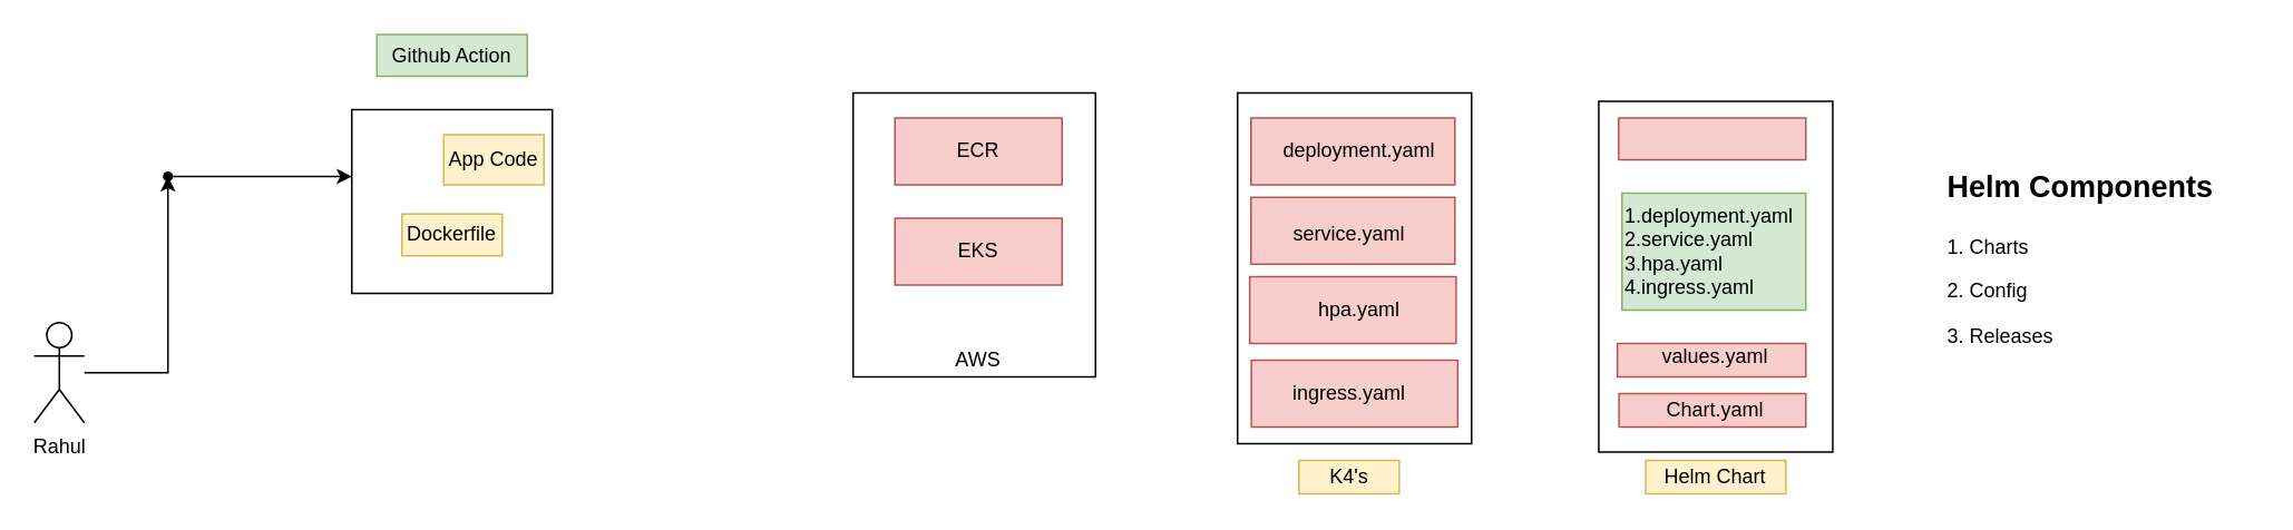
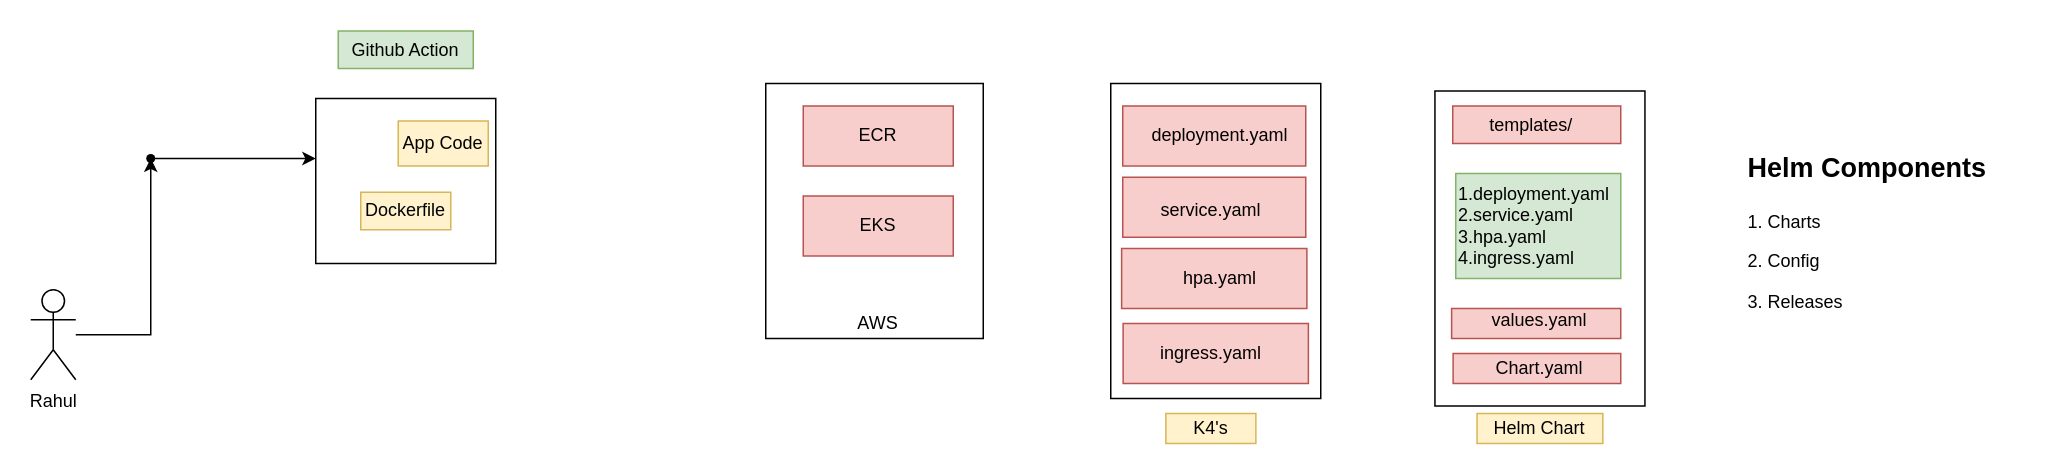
  <mxCell id="0" />
  <mxCell id="1" parent="0" />
  <mxCell id="2" value="" style="rounded=0;whiteSpace=wrap;html=1;" vertex="1" parent="1"><mxGeometry x="210" y="65" width="120" height="110" as="geometry" /></mxCell>
  <mxCell id="3" value="App Code&lt;br&gt;" style="text;html=1;strokeColor=#d6b656;fillColor=#fff2cc;align=center;verticalAlign=middle;whiteSpace=wrap;rounded=0;" vertex="1" parent="1"><mxGeometry x="265" y="80" width="60" height="30" as="geometry" /></mxCell>
  <mxCell id="4" value="Dockerfile&lt;br&gt;" style="text;html=1;strokeColor=#d6b656;fillColor=#fff2cc;align=center;verticalAlign=middle;whiteSpace=wrap;rounded=0;" vertex="1" parent="1"><mxGeometry x="240" y="127.5" width="60" height="25" as="geometry" /></mxCell>
  <mxCell id="5" value="" style="rounded=0;whiteSpace=wrap;html=1;" vertex="1" parent="1"><mxGeometry x="510" y="55" width="145" height="170" as="geometry" /></mxCell>
  <mxCell id="6" value="" style="rounded=0;whiteSpace=wrap;html=1;fillColor=#f8cecc;strokeColor=#b85450;" vertex="1" parent="1"><mxGeometry x="535" y="70" width="100" height="40" as="geometry" /></mxCell>
  <mxCell id="7" value="ECR" style="text;html=1;align=center;verticalAlign=middle;whiteSpace=wrap;rounded=0;" vertex="1" parent="1"><mxGeometry x="555" y="75" width="60" height="30" as="geometry" /></mxCell>
  <mxCell id="8" value="" style="rounded=0;whiteSpace=wrap;html=1;fillColor=#f8cecc;strokeColor=#b85450;" vertex="1" parent="1"><mxGeometry x="535" y="130" width="100" height="40" as="geometry" /></mxCell>
  <mxCell id="9" value="EKS" style="text;html=1;strokeColor=none;fillColor=none;align=center;verticalAlign=middle;whiteSpace=wrap;rounded=0;" vertex="1" parent="1"><mxGeometry x="555" y="135" width="60" height="30" as="geometry" /></mxCell>
  <mxCell id="10" value="AWS" style="text;html=1;strokeColor=none;fillColor=none;align=center;verticalAlign=middle;whiteSpace=wrap;rounded=0;" vertex="1" parent="1"><mxGeometry x="555" y="205" width="60" height="20" as="geometry" /></mxCell>
  <mxCell id="11" value="Github Action" style="text;html=1;strokeColor=#82b366;fillColor=#d5e8d4;align=center;verticalAlign=middle;whiteSpace=wrap;rounded=0;" vertex="1" parent="1"><mxGeometry x="225" y="20" width="90" height="25" as="geometry" /></mxCell>
  <mxCell id="12" value="" style="rounded=0;whiteSpace=wrap;html=1;" vertex="1" parent="1"><mxGeometry x="740" y="55" width="140" height="210" as="geometry" /></mxCell>
  <mxCell id="13" value="" style="rounded=0;whiteSpace=wrap;html=1;fillColor=#f8cecc;strokeColor=#b85450;" vertex="1" parent="1"><mxGeometry x="748" y="70" width="122" height="40" as="geometry" /></mxCell>
  <mxCell id="14" value="deployment.yaml" style="text;html=1;align=center;verticalAlign=middle;whiteSpace=wrap;rounded=0;" vertex="1" parent="1"><mxGeometry x="763.75" y="75" width="97.5" height="30" as="geometry" /></mxCell>
  <mxCell id="15" value="" style="rounded=0;whiteSpace=wrap;html=1;fillColor=#f8cecc;strokeColor=#b85450;" vertex="1" parent="1"><mxGeometry x="748" y="117.5" width="122" height="40" as="geometry" /></mxCell>
  <mxCell id="16" value="service.yaml" style="text;html=1;align=center;verticalAlign=middle;whiteSpace=wrap;rounded=0;" vertex="1" parent="1"><mxGeometry x="758" y="125" width="97.5" height="30" as="geometry" /></mxCell>
  <mxCell id="17" value="" style="rounded=0;whiteSpace=wrap;html=1;fillColor=#f8cecc;strokeColor=#b85450;" vertex="1" parent="1"><mxGeometry x="747.25" y="165" width="123.5" height="40" as="geometry" /></mxCell>
  <mxCell id="18" value="hpa.yaml" style="text;html=1;align=center;verticalAlign=middle;whiteSpace=wrap;rounded=0;" vertex="1" parent="1"><mxGeometry x="763.75" y="170" width="97.5" height="30" as="geometry" /></mxCell>
  <mxCell id="19" value="" style="rounded=0;whiteSpace=wrap;html=1;fillColor=#f8cecc;strokeColor=#b85450;" vertex="1" parent="1"><mxGeometry x="748.25" y="215" width="123.5" height="40" as="geometry" /></mxCell>
  <mxCell id="20" value="ingress.yaml" style="text;html=1;align=center;verticalAlign=middle;whiteSpace=wrap;rounded=0;" vertex="1" parent="1"><mxGeometry x="758" y="220" width="97.5" height="30" as="geometry" /></mxCell>
  <mxCell id="21" value="K4's" style="text;html=1;strokeColor=#d6b656;fillColor=#fff2cc;align=center;verticalAlign=middle;whiteSpace=wrap;rounded=0;" vertex="1" parent="1"><mxGeometry x="776.75" y="275" width="60" height="20" as="geometry" /></mxCell>
  <mxCell id="22" value="" style="rounded=0;whiteSpace=wrap;html=1;" vertex="1" parent="1"><mxGeometry x="956.13" y="60" width="140" height="210" as="geometry" /></mxCell>
  <mxCell id="23" value="" style="rounded=0;whiteSpace=wrap;html=1;fillColor=#f8cecc;strokeColor=#b85450;" vertex="1" parent="1"><mxGeometry x="968" y="70" width="112" height="25" as="geometry" /></mxCell>
+ <mxCell id="24" value="templates/" style="text;html=1;align=center;verticalAlign=middle;whiteSpace=wrap;rounded=0;" vertex="1" parent="1"><mxGeometry x="981.25" y="72.5" width="78.75" height="20" as="geometry" /></mxCell>
  <mxCell id="25" value="" style="rounded=0;whiteSpace=wrap;html=1;fillColor=#f8cecc;strokeColor=#b85450;" vertex="1" parent="1"><mxGeometry x="967.25" y="205" width="112.75" height="20" as="geometry" /></mxCell>
  <mxCell id="26" value="values.yaml" style="text;html=1;align=center;verticalAlign=middle;whiteSpace=wrap;rounded=0;" vertex="1" parent="1"><mxGeometry x="977.38" y="205" width="97.5" height="15" as="geometry" /></mxCell>
  <mxCell id="27" value="" style="rounded=0;whiteSpace=wrap;html=1;fillColor=#f8cecc;strokeColor=#b85450;" vertex="1" parent="1"><mxGeometry x="968.25" y="235" width="111.75" height="20" as="geometry" /></mxCell>
  <mxCell id="28" value="Chart.yaml" style="text;html=1;align=center;verticalAlign=middle;whiteSpace=wrap;rounded=0;" vertex="1" parent="1"><mxGeometry x="977.38" y="237.5" width="97.5" height="15" as="geometry" /></mxCell>
  <mxCell id="29" value="Helm Chart" style="text;html=1;strokeColor=#d6b656;fillColor=#fff2cc;align=center;verticalAlign=middle;whiteSpace=wrap;rounded=0;" vertex="1" parent="1"><mxGeometry x="984.19" y="275" width="83.87" height="20" as="geometry" /></mxCell>
  <mxCell id="30" value="&lt;span&gt;1.deployment.yaml&lt;/span&gt;&lt;br&gt;&lt;span&gt;2.service.yaml&lt;/span&gt;&lt;br&gt;&lt;span&gt;3.hpa.yaml&lt;/span&gt;&lt;br&gt;&lt;span&gt;4.ingress.yaml&lt;/span&gt;" style="text;html=1;strokeColor=#82b366;fillColor=#d5e8d4;align=left;verticalAlign=middle;whiteSpace=wrap;rounded=0;" vertex="1" parent="1"><mxGeometry x="970" y="115" width="110" height="70" as="geometry" /></mxCell>
  <mxCell id="31" value="" style="edgeStyle=orthogonalEdgeStyle;rounded=0;orthogonalLoop=1;jettySize=auto;html=1;" edge="1" parent="1" source="32" target="34"><mxGeometry relative="1" as="geometry" /></mxCell>
  <mxCell id="32" value="Rahul" style="shape=umlActor;verticalLabelPosition=bottom;verticalAlign=top;html=1;outlineConnect=0;" vertex="1" parent="1"><mxGeometry x="20" y="192.5" width="30" height="60" as="geometry" /></mxCell>
  <mxCell id="33" value="" style="edgeStyle=orthogonalEdgeStyle;rounded=0;orthogonalLoop=1;jettySize=auto;html=1;" edge="1" parent="1" source="34" target="2"><mxGeometry relative="1" as="geometry"><Array as="points"><mxPoint x="190" y="105" /><mxPoint x="190" y="105" /></Array></mxGeometry></mxCell>
  <mxCell id="34" value="" style="shape=waypoint;sketch=0;size=6;pointerEvents=1;points=[];fillColor=default;resizable=0;rotatable=0;perimeter=centerPerimeter;snapToPoint=1;verticalAlign=top;" vertex="1" parent="1"><mxGeometry x="80" y="85" width="40" height="40" as="geometry" /></mxCell>
  <mxCell id="35" value="&lt;h1&gt;&lt;font style=&quot;font-size: 18px&quot;&gt;Helm Components&lt;/font&gt;&lt;/h1&gt;&lt;p&gt;1. Charts&lt;/p&gt;&lt;p&gt;2. Config&lt;/p&gt;&lt;p&gt;3. Releases&lt;/p&gt;" style="text;html=1;strokeColor=none;fillColor=none;spacing=5;spacingTop=-20;whiteSpace=wrap;overflow=hidden;rounded=0;" vertex="1" parent="1"><mxGeometry x="1160" y="90" width="190" height="120" as="geometry" /></mxCell>
